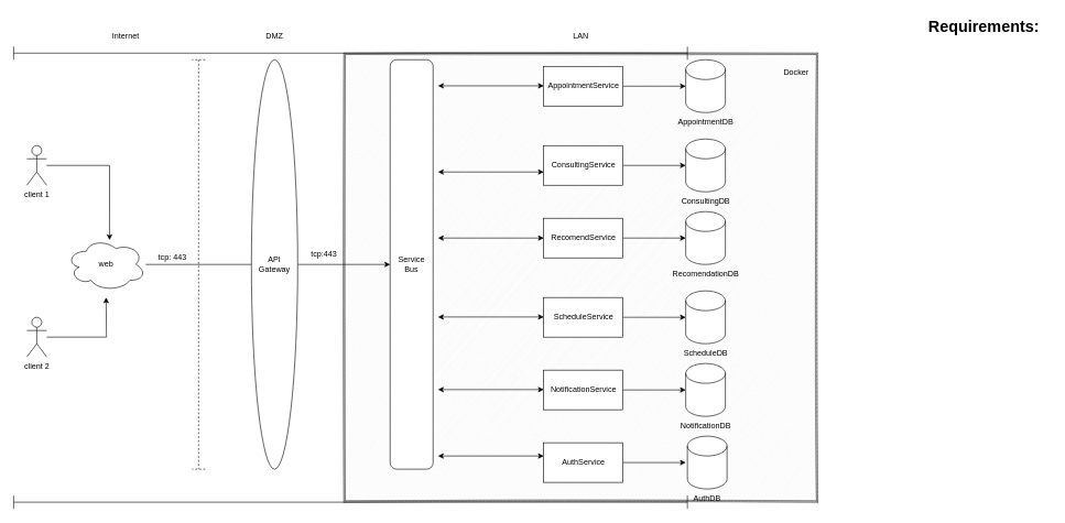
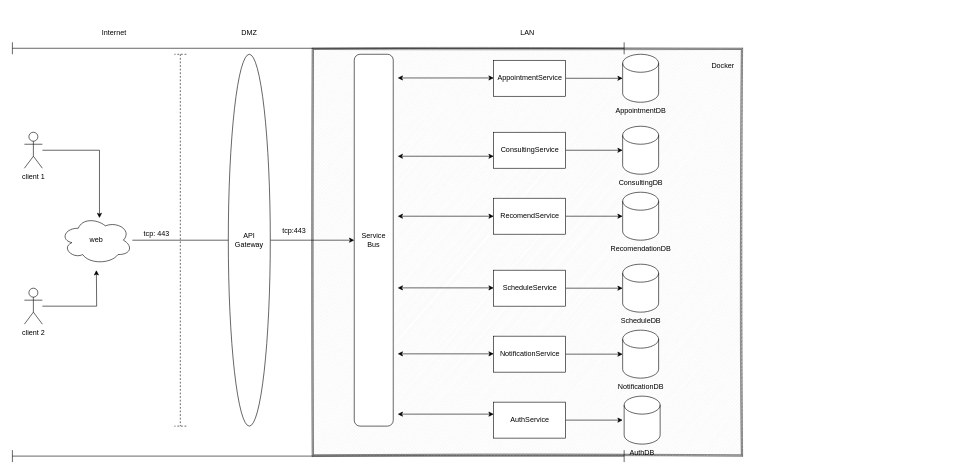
  <mxCell id="0" />
  <mxCell id="1" parent="0" />
  <mxCell id="2" value="" style="shape=ext;double=1;rounded=0;whiteSpace=wrap;html=1;fillColor=#f5f5f5;fontColor=#333333;strokeColor=#666666;glass=0;shadow=0;sketch=1;" parent="1" vertex="1"><mxGeometry x="520" y="80" width="717.5" height="680" as="geometry" /></mxCell>
  <mxCell id="3" value="" style="shape=crossbar;whiteSpace=wrap;html=1;rounded=1;direction=south;dashed=1;" parent="1" vertex="1"><mxGeometry x="290" y="90" width="20" height="620" as="geometry" /></mxCell>
  <mxCell id="4" style="edgeStyle=orthogonalEdgeStyle;rounded=0;orthogonalLoop=1;jettySize=auto;html=1;entryX=0.543;entryY=0.038;entryDx=0;entryDy=0;entryPerimeter=0;" parent="1" source="5" target="15" edge="1"><mxGeometry relative="1" as="geometry" /></mxCell>
  <mxCell id="5" value="client 1" style="shape=umlActor;verticalLabelPosition=bottom;verticalAlign=top;html=1;outlineConnect=0;" parent="1" vertex="1"><mxGeometry x="40" y="220" width="30" height="60" as="geometry" /></mxCell>
  <mxCell id="6" style="edgeStyle=orthogonalEdgeStyle;rounded=0;orthogonalLoop=1;jettySize=auto;html=1;" parent="1" source="7" edge="1"><mxGeometry relative="1" as="geometry"><mxPoint x="160" y="450" as="targetPoint" /></mxGeometry></mxCell>
  <mxCell id="7" value="client 2" style="shape=umlActor;verticalLabelPosition=bottom;verticalAlign=top;html=1;outlineConnect=0;" parent="1" vertex="1"><mxGeometry x="40" y="480" width="30" height="60" as="geometry" /></mxCell>
  <mxCell id="8" value="" style="edgeStyle=orthogonalEdgeStyle;rounded=0;orthogonalLoop=1;jettySize=auto;html=1;entryX=0;entryY=0.5;entryDx=0;entryDy=0;" parent="1" source="9" target="10" edge="1"><mxGeometry relative="1" as="geometry" /></mxCell>
  <mxCell id="9" value="API Gateway" style="ellipse;whiteSpace=wrap;html=1;" parent="1" vertex="1"><mxGeometry x="380" y="90" width="70" height="620" as="geometry" /></mxCell>
  <mxCell id="10" value="Service Bus" style="rounded=1;whiteSpace=wrap;html=1;" parent="1" vertex="1"><mxGeometry x="590" y="90" width="65" height="620" as="geometry" /></mxCell>
  <mxCell id="11" value="Internet" style="text;html=1;strokeColor=none;fillColor=none;align=center;verticalAlign=middle;whiteSpace=wrap;rounded=0;" parent="1" vertex="1"><mxGeometry x="160" y="40" width="60" height="30" as="geometry" /></mxCell>
  <mxCell id="12" value="DMZ" style="text;html=1;strokeColor=none;fillColor=none;align=center;verticalAlign=middle;whiteSpace=wrap;rounded=0;" parent="1" vertex="1"><mxGeometry x="385" y="40" width="60" height="30" as="geometry" /></mxCell>
  <mxCell id="13" value="LAN" style="text;html=1;strokeColor=none;fillColor=none;align=center;verticalAlign=middle;whiteSpace=wrap;rounded=0;" parent="1" vertex="1"><mxGeometry x="848.75" y="40" width="60" height="30" as="geometry" /></mxCell>
  <mxCell id="14" value="" style="edgeStyle=orthogonalEdgeStyle;rounded=0;orthogonalLoop=1;jettySize=auto;html=1;endArrow=none;" parent="1" source="15" target="9" edge="1"><mxGeometry relative="1" as="geometry" /></mxCell>
  <mxCell id="15" value="web" style="ellipse;shape=cloud;whiteSpace=wrap;html=1;" parent="1" vertex="1"><mxGeometry x="100" y="360" width="120" height="80" as="geometry" /></mxCell>
  <mxCell id="16" value="tcp: 443" style="text;html=1;align=center;verticalAlign=middle;resizable=0;points=[];autosize=1;strokeColor=none;fillColor=none;" parent="1" vertex="1"><mxGeometry x="230" y="380" width="60" height="20" as="geometry" /></mxCell>
  <mxCell id="17" value="" style="edgeStyle=orthogonalEdgeStyle;rounded=0;orthogonalLoop=1;jettySize=auto;html=1;" parent="1" source="18" edge="1"><mxGeometry relative="1" as="geometry"><mxPoint x="1037.5" y="130" as="targetPoint" /></mxGeometry></mxCell>
  <mxCell id="18" value="AppointmentService" style="rounded=0;whiteSpace=wrap;html=1;" parent="1" vertex="1"><mxGeometry x="822.5" y="100" width="120" height="60" as="geometry" /></mxCell>
  <mxCell id="19" value="" style="edgeStyle=orthogonalEdgeStyle;rounded=0;orthogonalLoop=1;jettySize=auto;html=1;" parent="1" source="20" target="51" edge="1"><mxGeometry relative="1" as="geometry" /></mxCell>
  <mxCell id="20" value="ConsultingService" style="rounded=0;whiteSpace=wrap;html=1;" parent="1" vertex="1"><mxGeometry x="822.5" y="220" width="120" height="60" as="geometry" /></mxCell>
  <mxCell id="21" value="" style="edgeStyle=orthogonalEdgeStyle;rounded=0;orthogonalLoop=1;jettySize=auto;html=1;" parent="1" source="22" target="48" edge="1"><mxGeometry relative="1" as="geometry" /></mxCell>
  <mxCell id="22" value="RecomendService" style="rounded=0;whiteSpace=wrap;html=1;" parent="1" vertex="1"><mxGeometry x="822.5" y="330" width="120" height="60" as="geometry" /></mxCell>
  <mxCell id="23" value="" style="edgeStyle=orthogonalEdgeStyle;rounded=0;orthogonalLoop=1;jettySize=auto;html=1;" parent="1" source="24" target="45" edge="1"><mxGeometry relative="1" as="geometry" /></mxCell>
  <mxCell id="24" value="ScheduleService" style="rounded=0;whiteSpace=wrap;html=1;" parent="1" vertex="1"><mxGeometry x="822.5" y="450" width="120" height="60" as="geometry" /></mxCell>
  <mxCell id="25" value="" style="edgeStyle=orthogonalEdgeStyle;rounded=0;orthogonalLoop=1;jettySize=auto;html=1;" parent="1" source="26" target="42" edge="1"><mxGeometry relative="1" as="geometry" /></mxCell>
  <mxCell id="26" value="NotificationService" style="rounded=0;whiteSpace=wrap;html=1;" parent="1" vertex="1"><mxGeometry x="822.5" y="560" width="120" height="60" as="geometry" /></mxCell>
  <mxCell id="27" value="" style="edgeStyle=orthogonalEdgeStyle;rounded=0;orthogonalLoop=1;jettySize=auto;html=1;" parent="1" source="28" edge="1"><mxGeometry relative="1" as="geometry"><mxPoint x="1037.5" y="700" as="targetPoint" /></mxGeometry></mxCell>
  <mxCell id="28" value="AuthService" style="rounded=0;whiteSpace=wrap;html=1;" parent="1" vertex="1"><mxGeometry x="822.5" y="670" width="120" height="60" as="geometry" /></mxCell>
  <mxCell id="29" value="" style="shape=crossbar;whiteSpace=wrap;html=1;rounded=1;" parent="1" vertex="1"><mxGeometry x="20" y="70" width="1020" height="20" as="geometry" /></mxCell>
  <mxCell id="30" value="" style="shape=crossbar;whiteSpace=wrap;html=1;rounded=1;" parent="1" vertex="1"><mxGeometry x="20" y="750" width="1020" height="20" as="geometry" /></mxCell>
  <mxCell id="31" value="tcp:443" style="text;html=1;strokeColor=none;fillColor=none;align=center;verticalAlign=middle;whiteSpace=wrap;rounded=0;" parent="1" vertex="1"><mxGeometry x="460" y="370" width="60" height="30" as="geometry" /></mxCell>
  <mxCell id="32" value="" style="endArrow=classic;startArrow=classic;html=1;rounded=0;" parent="1" edge="1"><mxGeometry width="50" height="50" relative="1" as="geometry"><mxPoint x="662.5" y="260" as="sourcePoint" /><mxPoint x="822.5" y="260" as="targetPoint" /></mxGeometry></mxCell>
  <mxCell id="33" value="" style="endArrow=classic;startArrow=classic;html=1;rounded=0;" parent="1" edge="1"><mxGeometry width="50" height="50" relative="1" as="geometry"><mxPoint x="662.5" y="360" as="sourcePoint" /><mxPoint x="822.5" y="360" as="targetPoint" /></mxGeometry></mxCell>
  <mxCell id="34" value="" style="endArrow=classic;startArrow=classic;html=1;rounded=0;" parent="1" edge="1"><mxGeometry width="50" height="50" relative="1" as="geometry"><mxPoint x="662.5" y="479.5" as="sourcePoint" /><mxPoint x="822.5" y="479.5" as="targetPoint" /></mxGeometry></mxCell>
  <mxCell id="35" value="" style="endArrow=classic;startArrow=classic;html=1;rounded=0;" parent="1" edge="1"><mxGeometry width="50" height="50" relative="1" as="geometry"><mxPoint x="662.5" y="589.5" as="sourcePoint" /><mxPoint x="822.5" y="589.5" as="targetPoint" /></mxGeometry></mxCell>
  <mxCell id="36" value="" style="endArrow=classic;startArrow=classic;html=1;rounded=0;" parent="1" edge="1"><mxGeometry width="50" height="50" relative="1" as="geometry"><mxPoint x="662.5" y="690" as="sourcePoint" /><mxPoint x="822.5" y="690" as="targetPoint" /></mxGeometry></mxCell>
  <mxCell id="37" value="" style="endArrow=classic;startArrow=classic;html=1;rounded=0;" parent="1" edge="1"><mxGeometry width="50" height="50" relative="1" as="geometry"><mxPoint x="662.5" y="129.5" as="sourcePoint" /><mxPoint x="822.5" y="129.5" as="targetPoint" /></mxGeometry></mxCell>
  <mxCell id="38" value="" style="group" parent="1" vertex="1" connectable="0"><mxGeometry x="1040" y="660" width="60" height="110" as="geometry" /></mxCell>
  <mxCell id="39" value="" style="shape=cylinder3;whiteSpace=wrap;html=1;boundedLbl=1;backgroundOutline=1;size=15;" parent="38" vertex="1"><mxGeometry width="60" height="80" as="geometry" /></mxCell>
  <mxCell id="40" value="AuthDB" style="text;html=1;strokeColor=none;fillColor=none;align=center;verticalAlign=middle;whiteSpace=wrap;rounded=0;" parent="38" vertex="1"><mxGeometry y="80" width="60" height="30" as="geometry" /></mxCell>
  <mxCell id="41" value="" style="group" parent="1" vertex="1" connectable="0"><mxGeometry x="1037.5" y="550" width="60" height="110" as="geometry" /></mxCell>
  <mxCell id="42" value="" style="shape=cylinder3;whiteSpace=wrap;html=1;boundedLbl=1;backgroundOutline=1;size=15;" parent="41" vertex="1"><mxGeometry width="60" height="80" as="geometry" /></mxCell>
  <mxCell id="43" value="NotificationDB" style="text;html=1;strokeColor=none;fillColor=none;align=center;verticalAlign=middle;whiteSpace=wrap;rounded=0;" parent="41" vertex="1"><mxGeometry y="80" width="60" height="30" as="geometry" /></mxCell>
  <mxCell id="44" value="" style="group" parent="1" vertex="1" connectable="0"><mxGeometry x="1037.5" y="440" width="60" height="110" as="geometry" /></mxCell>
  <mxCell id="45" value="" style="shape=cylinder3;whiteSpace=wrap;html=1;boundedLbl=1;backgroundOutline=1;size=15;" parent="44" vertex="1"><mxGeometry width="60" height="80" as="geometry" /></mxCell>
  <mxCell id="46" value="ScheduleDB" style="text;html=1;strokeColor=none;fillColor=none;align=center;verticalAlign=middle;whiteSpace=wrap;rounded=0;" parent="44" vertex="1"><mxGeometry y="80" width="60" height="30" as="geometry" /></mxCell>
  <mxCell id="47" value="" style="group" parent="1" vertex="1" connectable="0"><mxGeometry x="1037.5" y="320" width="60" height="110" as="geometry" /></mxCell>
  <mxCell id="48" value="" style="shape=cylinder3;whiteSpace=wrap;html=1;boundedLbl=1;backgroundOutline=1;size=15;" parent="47" vertex="1"><mxGeometry width="60" height="80" as="geometry" /></mxCell>
  <mxCell id="49" value="RecomendationDB" style="text;html=1;strokeColor=none;fillColor=none;align=center;verticalAlign=middle;whiteSpace=wrap;rounded=0;" parent="47" vertex="1"><mxGeometry y="80" width="60" height="30" as="geometry" /></mxCell>
  <mxCell id="50" value="" style="group" parent="1" vertex="1" connectable="0"><mxGeometry x="1037.5" y="210" width="60" height="110" as="geometry" /></mxCell>
  <mxCell id="51" value="" style="shape=cylinder3;whiteSpace=wrap;html=1;boundedLbl=1;backgroundOutline=1;size=15;" parent="50" vertex="1"><mxGeometry width="60" height="80" as="geometry" /></mxCell>
  <mxCell id="52" value="ConsultingDB" style="text;html=1;strokeColor=none;fillColor=none;align=center;verticalAlign=middle;whiteSpace=wrap;rounded=0;" parent="50" vertex="1"><mxGeometry y="80" width="60" height="30" as="geometry" /></mxCell>
  <mxCell id="53" value="" style="group" parent="1" vertex="1" connectable="0"><mxGeometry x="1037.5" y="90" width="60" height="110" as="geometry" /></mxCell>
  <mxCell id="54" value="" style="shape=cylinder3;whiteSpace=wrap;html=1;boundedLbl=1;backgroundOutline=1;size=15;" parent="53" vertex="1"><mxGeometry width="60" height="80" as="geometry" /></mxCell>
  <mxCell id="55" value="AppointmentDB" style="text;html=1;strokeColor=none;fillColor=none;align=center;verticalAlign=middle;whiteSpace=wrap;rounded=0;" parent="53" vertex="1"><mxGeometry y="80" width="60" height="30" as="geometry" /></mxCell>
  <mxCell id="56" value="Docker" style="text;html=1;strokeColor=none;fillColor=none;align=center;verticalAlign=middle;whiteSpace=wrap;rounded=0;shadow=0;glass=0;sketch=1;" parent="1" vertex="1"><mxGeometry x="1170" y="80" width="70" height="60" as="geometry" /></mxCell>
- <mxCell id="57" value="&lt;h1&gt;Requirements:&lt;/h1&gt;&lt;p&gt;&lt;br&gt;&lt;/p&gt;" style="text;html=1;strokeColor=none;fillColor=none;spacing=5;spacingTop=-20;whiteSpace=wrap;overflow=hidden;rounded=0;" vertex="1" parent="1"><mxGeometry x="1400" y="20" width="190" height="120" as="geometry" /></mxCell>
